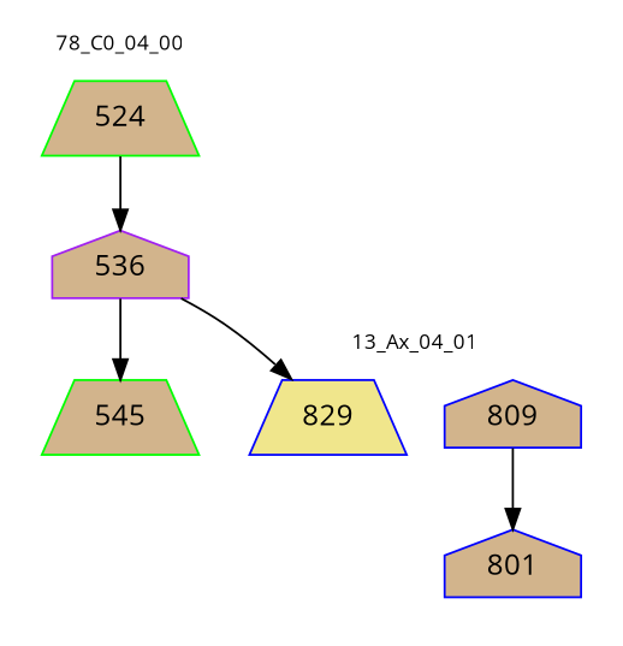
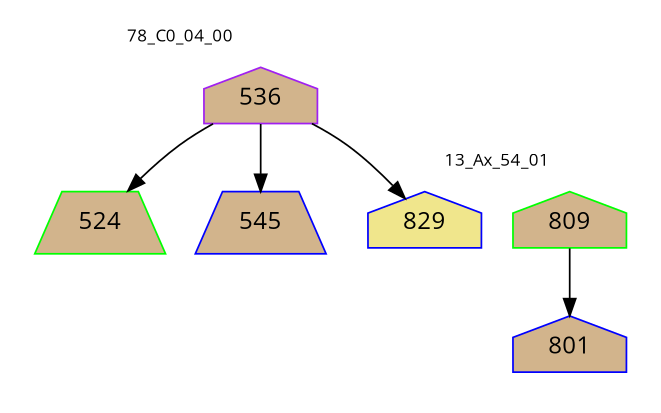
  digraph {
    fontname="Open Sans"
    node [color=blue fillcolor=tan fontname="Open Sans" shape=house style=filled]
    edge [color=black fontname="Open Sans"]
-   n1 [label=809]
+   n1 [color=green label=809]
    n2 [label=801]
-   n3 [fillcolor=khaki label=829 shape=trapezium]
+   n3 [fillcolor=khaki label=829]
    n4 [color=green label=524 shape=trapezium]
    n5 [color=purple label=536]
-   n6 [color=green label=545 shape=trapezium]
+   n6 [label=545 shape=trapezium]
    subgraph cluster_1 {
      color=white
      fontsize=10
-     label="13_Ax_04_01"
+     label="13_Ax_54_01"
      n1
      n2
      n3
    }
    subgraph cluster_2 {
      color=white
      fontsize=10
      label="78_C0_04_00"
      n4
      n5
      n6
    }
    n1 -> n2
-   n4 -> n5
+   n5 -> n4
    n5 -> n3
    n5 -> n6
  }
